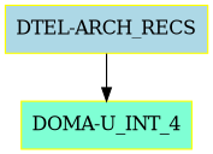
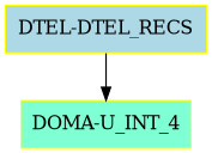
  digraph {
    node [color=yellow shape=box style=filled]
-   "DTEL-ARCH_RECS" [fillcolor=lightblue]
+   "DTEL-ARCH_RECS" [fillcolor=lightblue label="DTEL-DTEL_RECS"]
    "DOMA-U_INT_4" [fillcolor=aquamarine]
    "DTEL-ARCH_RECS" -> "DOMA-U_INT_4"
  }
